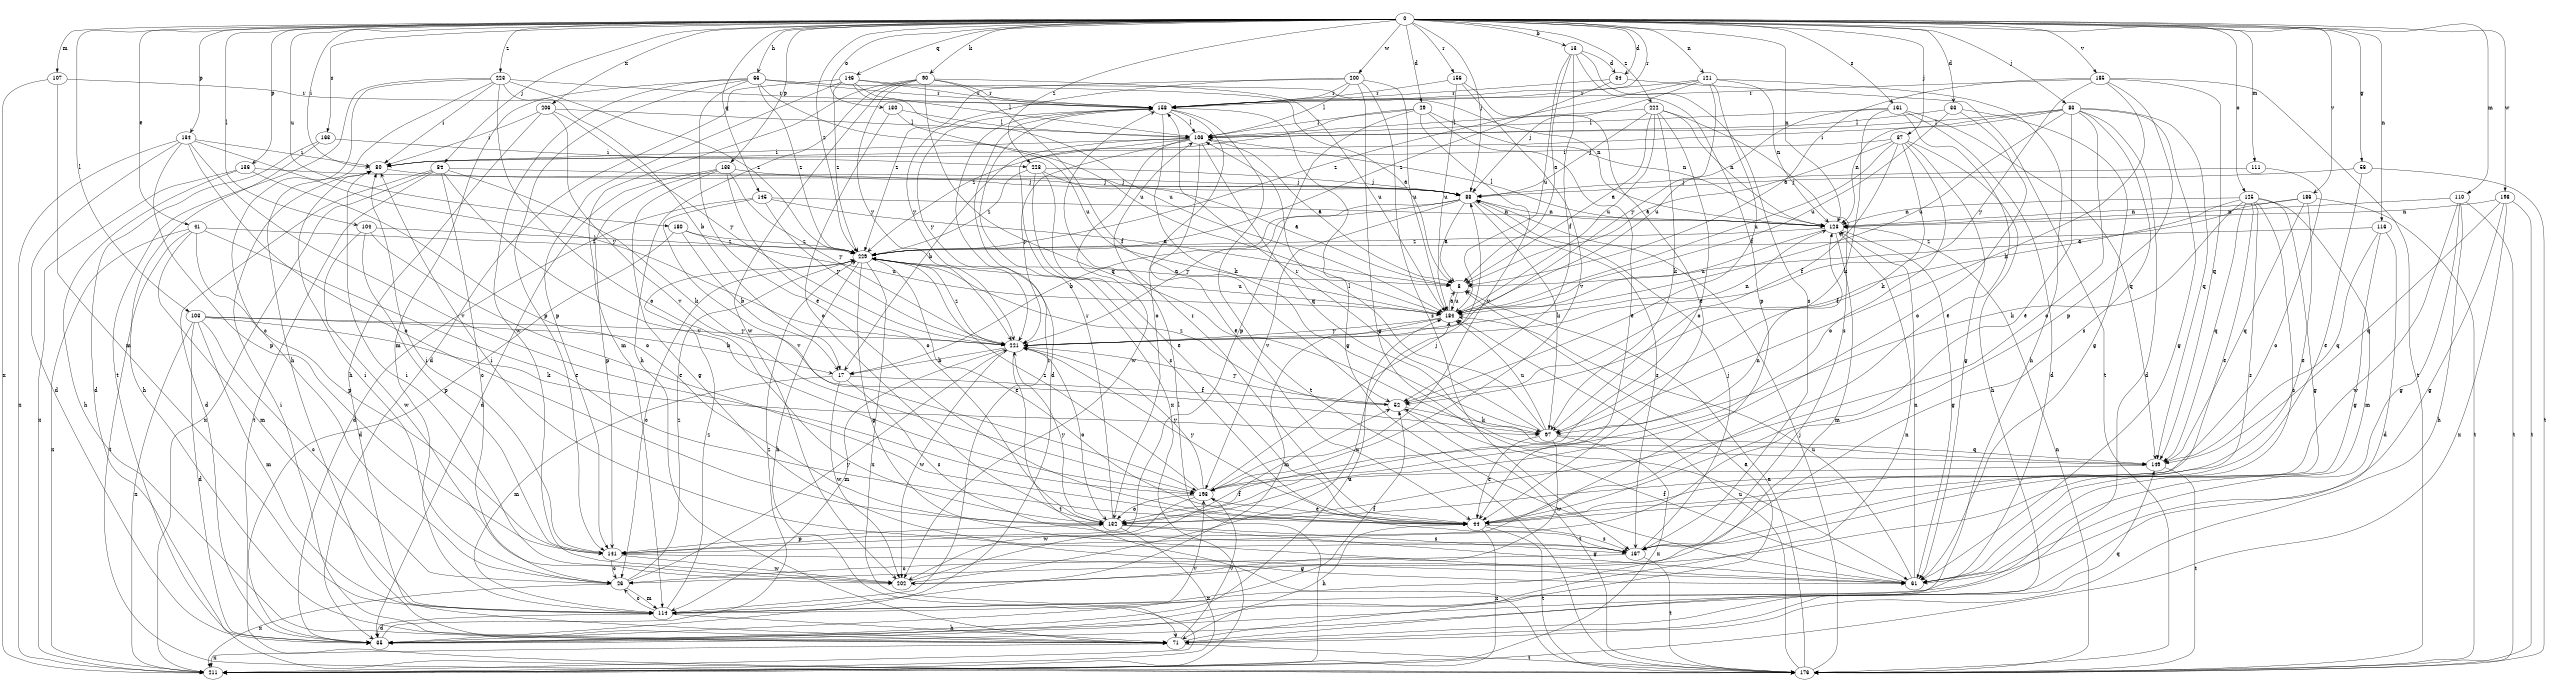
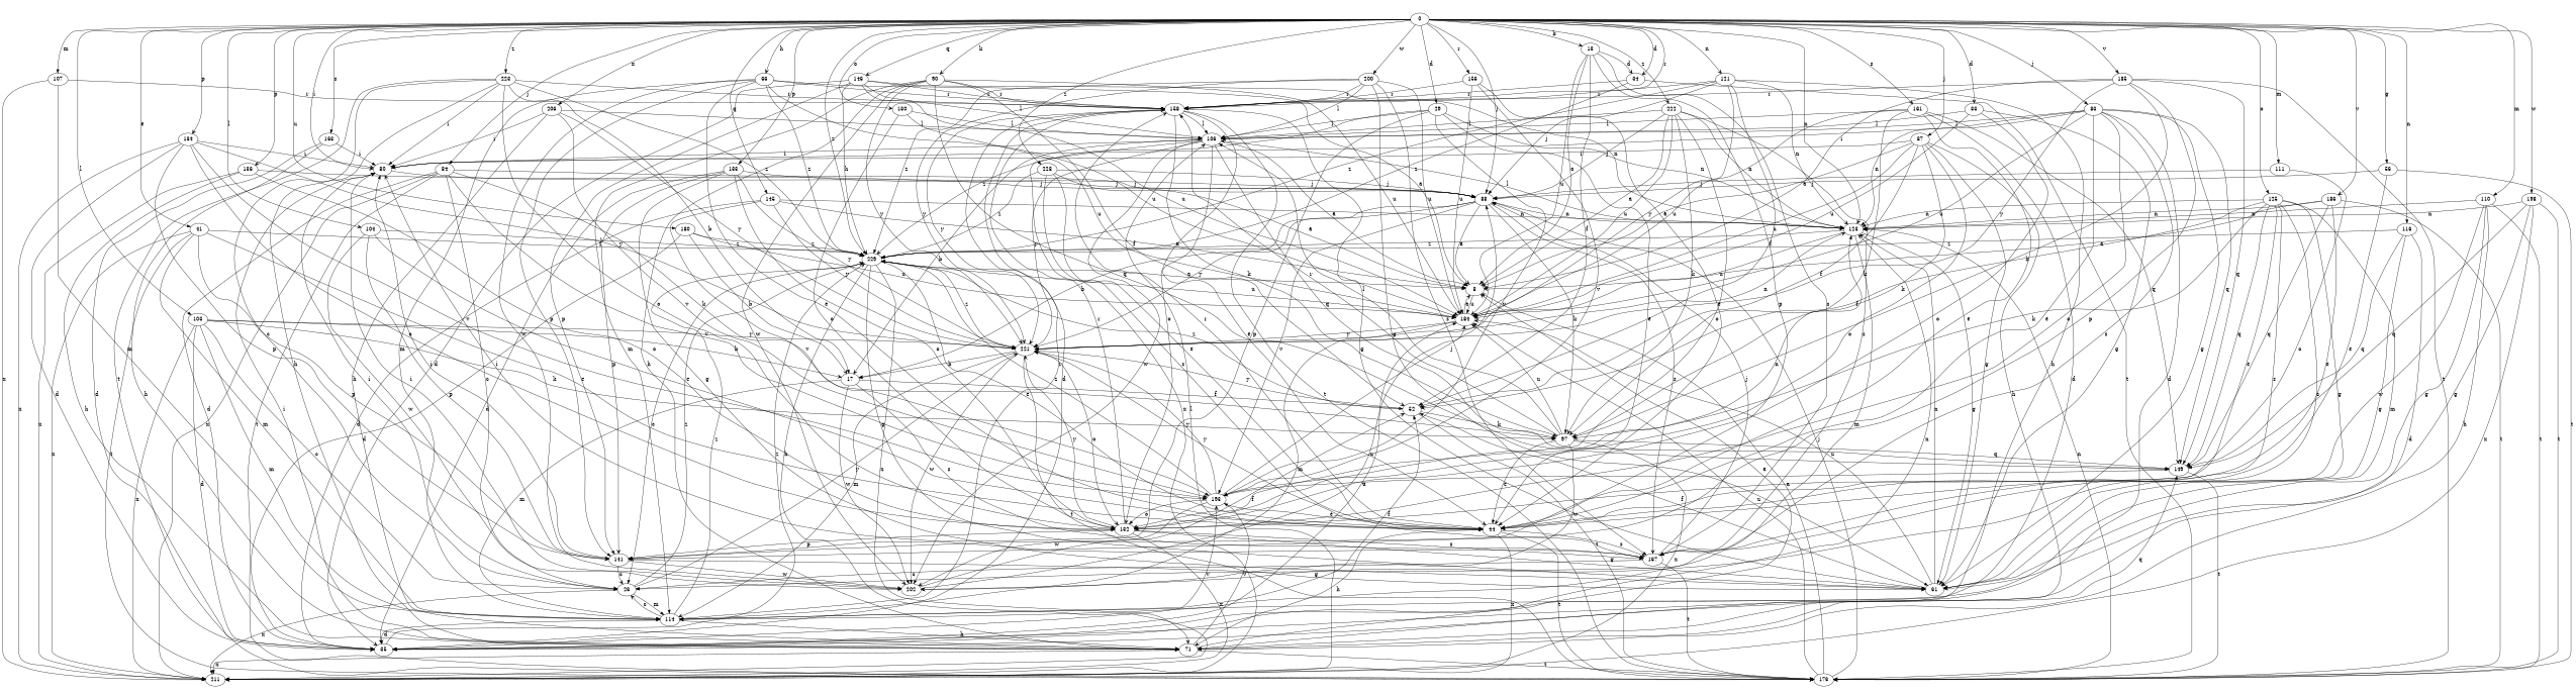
  strict digraph {
    edge [arrowhead=normal]
    0
    13
    29
    33
    34
    41
    56
    66
    80
    83
    84
    87
    88
    90
    103
    104
    107
    110
    111
    116
    121
    123
    125
    130
    133
    134
    136
    145
    146
    n30 [label=156]
    158
    161
    163
    180
    185
    186
    198
    200
    206
    222
    223
    228
    229
    8
    184
    52
    141
    167
    44
    106
    193
    61
    132
    176
    114
    211
    202
    35
    149
    26
    97
    71
    17
    221
    0 -> 13 [arrowhead=vee label=b]
    0 -> 29 [label=d]
    0 -> 33 [arrowhead=vee label=d]
    0 -> 34 [arrowhead=vee label=d]
    0 -> 41 [label=e]
    0 -> 56 [label=g]
    0 -> 66 [arrowhead=vee label=h]
    0 -> 80 [arrowhead=vee label=i]
    0 -> 83 [label=j]
    0 -> 84 [label=j]
    0 -> 87 [label=j]
    0 -> 88 [label=j]
    0 -> 90 [arrowhead=vee label=k]
    0 -> 103 [label=l]
    0 -> 104 [arrowhead=vee label=l]
    0 -> 107 [label=m]
    0 -> 110 [label=m]
    0 -> 111 [label=m]
    0 -> 116 [label=n]
    0 -> 121 [arrowhead=vee label=n]
    0 -> 123 [arrowhead=vee label=n]
    0 -> 125 [label=o]
    0 -> 130 [arrowhead=vee label=o]
    0 -> 133 [label=p]
    0 -> 134 [arrowhead=vee label=p]
    0 -> 136 [arrowhead=vee label=p]
    0 -> 145 [label=q]
    0 -> 146 [arrowhead=vee label=q]
    0 -> n30 [label=r]
    0 -> 158 [arrowhead=vee label=r]
    0 -> 161 [arrowhead=vee label=s]
    0 -> 163 [label=s]
    0 -> 180 [label=u]
    0 -> 185 [label=v]
    0 -> 186 [arrowhead=vee label=v]
    0 -> 198 [label=w]
    0 -> 200 [label=w]
    0 -> 206 [label=x]
    0 -> 222 [arrowhead=vee label=z]
    0 -> 223 [label=z]
    0 -> 228 [label=z]
    0 -> 229 [label=z]
    13 -> 34 [arrowhead=vee label=d]
    13 -> 8 [label=a]
    13 -> 184 [arrowhead=vee label=u]
    13 -> 52 [label=f]
    13 -> 141 [arrowhead=vee label=p]
    13 -> 167 [label=s]
    29 -> 123 [label=n]
    29 -> 229 [arrowhead=vee label=z]
    29 -> 141 [label=p]
    29 -> 44 [arrowhead=vee label=e]
    29 -> 106 [arrowhead=vee label=l]
    29 -> 193 [label=v]
    33 -> 184 [label=u]
    33 -> 106 [arrowhead=vee label=l]
    33 -> 61 [arrowhead=vee label=g]
    33 -> 132 [arrowhead=vee label=o]
    34 -> 158 [label=r]
    34 -> 229 [label=z]
    34 -> 176 [arrowhead=vee label=t]
    41 -> 229 [arrowhead=vee label=z]
    41 -> 141 [arrowhead=vee label=p]
    41 -> 44 [arrowhead=vee label=e]
    41 -> 176 [label=t]
    41 -> 114 [arrowhead=vee label=m]
    41 -> 211 [label=x]
    56 -> 88 [label=j]
    56 -> 44 [arrowhead=vee label=e]
    56 -> 176 [arrowhead=vee label=t]
    66 -> 158 [label=r]
    66 -> 229 [label=z]
    66 -> 8 [arrowhead=vee label=a]
    66 -> 184 [label=u]
    66 -> 141 [label=p]
    66 -> 44 [arrowhead=vee label=e]
    66 -> 114 [label=m]
    66 -> 202 [label=w]
    80 -> 88 [label=j]
    83 -> 80 [label=i]
    83 -> 123 [label=n]
    83 -> 184 [arrowhead=vee label=u]
    83 -> 167 [arrowhead=vee label=s]
    83 -> 44 [arrowhead=vee label=e]
    83 -> 106 [label=l]
    83 -> 61 [arrowhead=vee label=g]
    83 -> 132 [label=o]
    83 -> 35 [arrowhead=vee label=d]
    83 -> 149 [label=q]
    84 -> 88 [arrowhead=vee label=j]
    84 -> 193 [arrowhead=vee label=v]
    84 -> 176 [label=t]
    84 -> 211 [label=x]
    84 -> 35 [label=d]
    84 -> 26 [arrowhead=vee label=c]
    84 -> 97 [label=k]
    87 -> 80 [arrowhead=vee label=i]
    87 -> 8 [arrowhead=vee label=a]
    87 -> 184 [label=u]
    87 -> 52 [arrowhead=vee label=f]
    87 -> 61 [label=g]
    87 -> 132 [arrowhead=vee label=o]
    87 -> 97 [arrowhead=vee label=k]
    87 -> 71 [arrowhead=vee label=h]
    88 -> 123 [arrowhead=vee label=n]
    88 -> 8 [arrowhead=vee label=a]
    88 -> 167 [arrowhead=vee label=s]
    88 -> 193 [label=v]
    88 -> 97 [label=k]
    88 -> 17 [label=b]
    88 -> 221 [arrowhead=vee label=y]
    90 -> 158 [label=r]
    90 -> 184 [label=u]
    90 -> 52 [arrowhead=vee label=f]
    90 -> 114 [label=m]
    90 -> 202 [arrowhead=vee label=w]
    90 -> 149 [label=q]
    90 -> 71 [label=h]
    90 -> 221 [arrowhead=vee label=y]
    103 -> 114 [label=m]
    103 -> 211 [label=x]
    103 -> 35 [arrowhead=vee label=d]
    103 -> 26 [label=c]
    103 -> 97 [arrowhead=vee label=k]
    103 -> 17 [arrowhead=vee label=b]
    103 -> 221 [label=y]
    104 -> 229 [arrowhead=vee label=z]
    104 -> 141 [arrowhead=vee label=p]
    104 -> 44 [label=e]
    104 -> 202 [arrowhead=vee label=w]
    107 -> 158 [label=r]
    107 -> 114 [label=m]
    107 -> 211 [label=x]
    110 -> 123 [label=n]
    110 -> 61 [arrowhead=vee label=g]
    110 -> 176 [label=t]
    110 -> 202 [arrowhead=vee label=w]
    110 -> 71 [label=h]
    111 -> 88 [label=j]
    111 -> 132 [label=o]
    116 -> 229 [label=z]
    116 -> 61 [arrowhead=vee label=g]
    116 -> 35 [label=d]
    116 -> 149 [arrowhead=vee label=q]
    121 -> 88 [label=j]
    121 -> 123 [arrowhead=vee label=n]
    121 -> 158 [label=r]
    121 -> 229 [label=z]
    121 -> 52 [arrowhead=vee label=f]
    121 -> 71 [label=h]
    121 -> 221 [arrowhead=vee label=y]
    123 -> 229 [arrowhead=vee label=z]
    123 -> 184 [arrowhead=vee label=u]
    123 -> 106 [arrowhead=vee label=l]
    123 -> 61 [label=g]
    123 -> 114 [label=m]
    125 -> 123 [label=n]
    125 -> 52 [arrowhead=vee label=f]
    125 -> 167 [label=s]
    125 -> 44 [arrowhead=vee label=e]
    125 -> 61 [label=g]
    125 -> 114 [arrowhead=vee label=m]
    125 -> 149 [label=q]
    125 -> 26 [label=c]
    125 -> 97 [arrowhead=vee label=k]
    130 -> 184 [label=u]
    130 -> 106 [arrowhead=vee label=l]
    130 -> 132 [label=o]
    133 -> 88 [label=j]
    133 -> 141 [arrowhead=vee label=p]
    133 -> 61 [label=g]
    133 -> 132 [arrowhead=vee label=o]
    133 -> 35 [label=d]
    133 -> 221 [arrowhead=vee label=y]
    134 -> 80 [arrowhead=vee label=i]
    134 -> 141 [arrowhead=vee label=p]
    134 -> 193 [label=v]
    134 -> 132 [label=o]
    134 -> 211 [label=x]
    134 -> 35 [arrowhead=vee label=d]
    134 -> 221 [label=y]
    136 -> 88 [arrowhead=vee label=j]
    136 -> 132 [arrowhead=vee label=o]
    136 -> 211 [label=x]
    136 -> 71 [arrowhead=vee label=h]
    145 -> 123 [label=n]
    145 -> 8 [arrowhead=vee label=a]
    145 -> 193 [label=v]
    145 -> 35 [arrowhead=vee label=d]
    145 -> 221 [label=y]
    146 -> 123 [arrowhead=vee label=n]
    146 -> 158 [label=r]
-   146 -> 229 [arrowhead=vee label=z]
+   146 -> 229 [arrowhead=vee label=h]
    146 -> 184 [label=u]
    146 -> 141 [label=p]
    146 -> 106 [label=l]
    146 -> 35 [arrowhead=vee label=d]
    n30 -> 158 [label=r]
    n30 -> 184 [label=u]
    n30 -> 44 [label=e]
    n30 -> 193 [label=v]
    158 -> 106 [label=l]
    158 -> 61 [label=g]
    158 -> 132 [arrowhead=vee label=o]
    158 -> 176 [label=t]
    158 -> 35 [label=d]
    158 -> 97 [label=k]
    158 -> 221 [arrowhead=vee label=y]
    161 -> 184 [label=u]
    161 -> 44 [label=e]
    161 -> 106 [arrowhead=vee label=l]
    161 -> 35 [label=d]
    161 -> 149 [arrowhead=vee label=q]
    161 -> 97 [arrowhead=vee label=k]
-   163 -> 228 [label=i]
+   163 -> 80 [label=i]
    163 -> 35 [arrowhead=vee label=d]
    163 -> 71 [arrowhead=vee label=h]
    180 -> 229 [arrowhead=vee label=z]
    180 -> 184 [arrowhead=vee label=u]
    180 -> 35 [arrowhead=vee label=d]
    180 -> 17 [arrowhead=vee label=b]
    185 -> 158 [arrowhead=vee label=r]
    185 -> 8 [label=a]
    185 -> 141 [label=p]
    185 -> 176 [label=t]
    185 -> 149 [label=q]
    185 -> 97 [arrowhead=vee label=k]
    185 -> 221 [arrowhead=vee label=y]
    186 -> 123 [label=n]
    186 -> 8 [arrowhead=vee label=a]
    186 -> 44 [arrowhead=vee label=e]
    186 -> 176 [label=t]
    186 -> 149 [arrowhead=vee label=q]
    198 -> 123 [arrowhead=vee label=n]
    198 -> 61 [arrowhead=vee label=g]
    198 -> 176 [label=t]
    198 -> 211 [arrowhead=vee label=x]
    198 -> 149 [label=q]
    200 -> 158 [label=r]
    200 -> 229 [label=z]
    200 -> 184 [arrowhead=vee label=u]
    200 -> 167 [label=s]
    200 -> 106 [arrowhead=vee label=l]
    200 -> 61 [label=g]
    200 -> 221 [arrowhead=vee label=y]
    206 -> 80 [label=i]
    206 -> 106 [label=l]
    206 -> 193 [label=v]
    206 -> 71 [arrowhead=vee label=h]
    206 -> 221 [label=y]
    222 -> 88 [arrowhead=vee label=j]
    222 -> 123 [arrowhead=vee label=n]
    222 -> 8 [arrowhead=vee label=a]
    222 -> 184 [label=u]
    222 -> 167 [arrowhead=vee label=s]
    222 -> 106 [label=l]
    222 -> 132 [arrowhead=vee label=o]
    222 -> 97 [arrowhead=vee label=k]
    223 -> 80 [label=i]
    223 -> 158 [arrowhead=vee label=r]
    223 -> 229 [label=z]
    223 -> 132 [arrowhead=vee label=o]
    223 -> 176 [label=t]
    223 -> 26 [arrowhead=vee label=c]
    223 -> 71 [label=h]
    223 -> 17 [label=b]
    228 -> 88 [label=j]
    228 -> 229 [label=z]
    228 -> 8 [label=a]
    228 -> 167 [arrowhead=vee label=s]
    228 -> 44 [arrowhead=vee label=e]
    229 -> 8 [label=a]
    229 -> 184 [arrowhead=vee label=u]
    229 -> 44 [label=e]
    229 -> 61 [label=g]
    229 -> 211 [arrowhead=vee label=x]
    229 -> 26 [label=c]
    229 -> 71 [arrowhead=vee label=h]
    8 -> 184 [label=u]
    184 -> 8 [arrowhead=vee label=a]
    184 -> 114 [arrowhead=vee label=m]
    184 -> 221 [label=y]
    52 -> 229 [label=z]
    52 -> 176 [arrowhead=vee label=t]
    52 -> 97 [arrowhead=vee label=k]
    52 -> 221 [arrowhead=vee label=y]
    141 -> 80 [label=i]
    141 -> 61 [arrowhead=vee label=g]
    141 -> 202 [arrowhead=vee label=w]
    141 -> 26 [arrowhead=vee label=c]
    167 -> 80 [arrowhead=vee label=i]
    167 -> 88 [label=j]
    167 -> 176 [arrowhead=vee label=t]
    167 -> 26 [label=c]
    44 -> 158 [arrowhead=vee label=r]
    44 -> 167 [arrowhead=vee label=s]
    44 -> 176 [arrowhead=vee label=t]
    44 -> 211 [label=x]
    44 -> 71 [arrowhead=vee label=h]
    44 -> 221 [label=y]
    106 -> 80 [arrowhead=vee label=i]
    106 -> 8 [label=a]
    106 -> 44 [arrowhead=vee label=e]
    106 -> 211 [label=x]
    106 -> 202 [label=w]
    106 -> 149 [label=q]
    106 -> 17 [arrowhead=vee label=b]
    106 -> 221 [label=y]
    193 -> 88 [label=j]
    193 -> 123 [label=n]
    193 -> 229 [label=z]
    193 -> 44 [arrowhead=vee label=e]
    193 -> 132 [label=o]
    193 -> 202 [arrowhead=vee label=w]
    193 -> 221 [arrowhead=vee label=y]
    61 -> 123 [arrowhead=vee label=n]
    61 -> 184 [arrowhead=vee label=u]
    61 -> 52 [label=f]
    132 -> 158 [arrowhead=vee label=r]
    132 -> 141 [label=p]
    132 -> 167 [label=s]
    132 -> 61 [arrowhead=vee label=g]
    132 -> 211 [arrowhead=vee label=x]
    132 -> 221 [arrowhead=vee label=y]
    176 -> 88 [label=j]
    176 -> 123 [label=n]
    176 -> 8 [arrowhead=vee label=a]
    176 -> 184 [label=u]
    114 -> 158 [arrowhead=vee label=r]
    114 -> 229 [arrowhead=vee label=z]
    114 -> 52 [label=f]
    114 -> 35 [arrowhead=vee label=d]
    114 -> 26 [arrowhead=vee label=c]
    114 -> 71 [arrowhead=vee label=h]
    211 -> 106 [arrowhead=vee label=l]
    202 -> 80 [arrowhead=vee label=i]
    202 -> 184 [arrowhead=vee label=u]
    202 -> 52 [arrowhead=vee label=f]
    35 -> 123 [arrowhead=vee label=n]
    35 -> 229 [arrowhead=vee label=z]
    35 -> 184 [label=u]
    35 -> 193 [arrowhead=vee label=v]
    149 -> 193 [arrowhead=vee label=v]
    149 -> 176 [arrowhead=vee label=t]
    26 -> 80 [arrowhead=vee label=i]
    26 -> 229 [arrowhead=vee label=z]
    26 -> 114 [label=m]
    26 -> 211 [label=x]
    26 -> 221 [arrowhead=vee label=y]
    97 -> 158 [label=r]
    97 -> 184 [label=u]
    97 -> 44 [label=e]
    97 -> 106 [label=l]
    97 -> 211 [arrowhead=vee label=x]
    97 -> 202 [arrowhead=vee label=w]
    97 -> 149 [label=q]
    71 -> 80 [label=i]
    71 -> 8 [arrowhead=vee label=a]
    71 -> 193 [label=v]
    71 -> 176 [label=t]
    71 -> 211 [label=x]
    71 -> 149 [label=q]
    17 -> 52 [label=f]
    17 -> 167 [label=s]
    17 -> 114 [label=m]
    17 -> 202 [label=w]
    221 -> 123 [arrowhead=vee label=n]
    221 -> 229 [arrowhead=vee label=z]
    221 -> 132 [arrowhead=vee label=o]
    221 -> 176 [arrowhead=vee label=t]
    221 -> 114 [arrowhead=vee label=m]
    221 -> 202 [label=w]
    221 -> 17 [arrowhead=vee label=b]
  }
